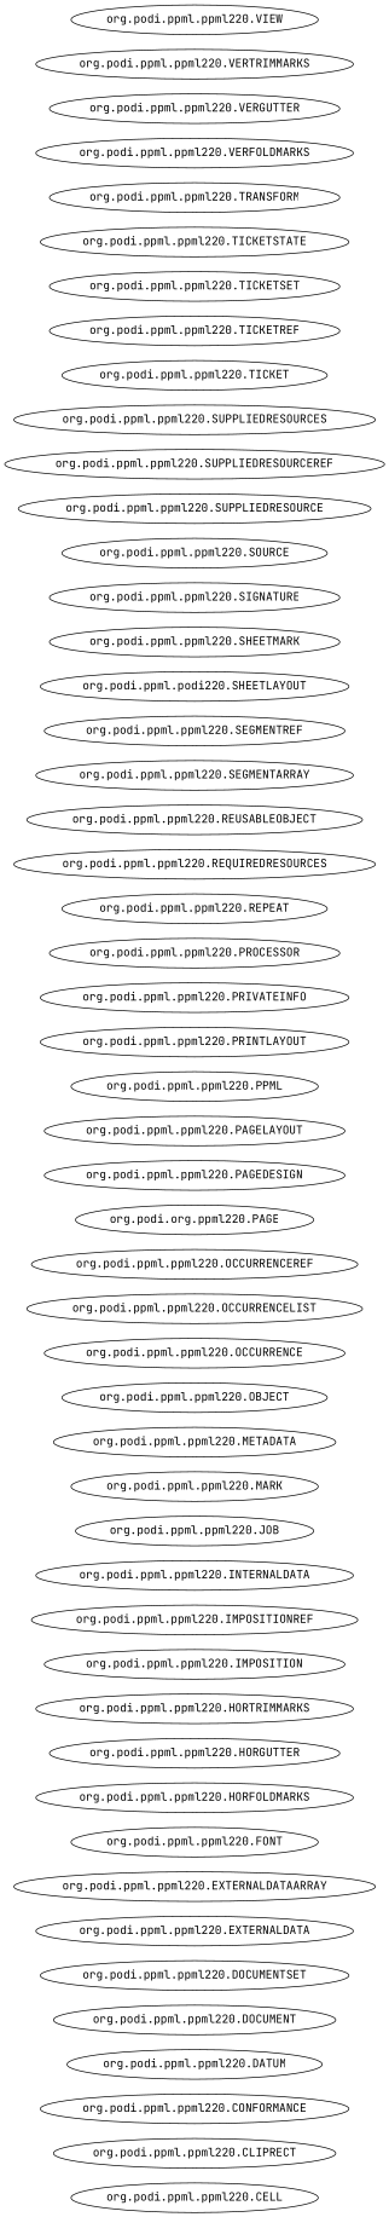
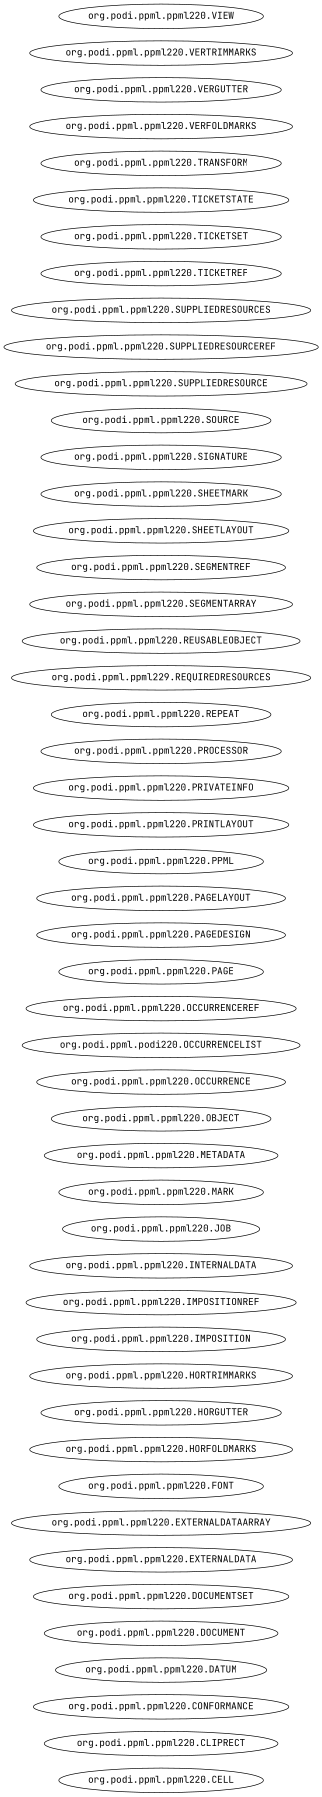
  digraph {
    concentrate=true
    rankdir=LR
    ranksep=2.0
    fontname="JetBrains Mono"
    node [fontname="JetBrains Mono"]
    "org.podi.ppml.ppml220.CELL"
    "org.podi.ppml.ppml220.CLIPRECT"
    "org.podi.ppml.ppml220.CONFORMANCE"
    "org.podi.ppml.ppml220.DATUM"
    "org.podi.ppml.ppml220.DOCUMENT"
    "org.podi.ppml.ppml220.DOCUMENTSET"
    "org.podi.ppml.ppml220.EXTERNALDATA"
    "org.podi.ppml.ppml220.EXTERNALDATAARRAY"
    "org.podi.ppml.ppml220.FONT"
    "org.podi.ppml.ppml220.HORFOLDMARKS"
    "org.podi.ppml.ppml220.HORGUTTER"
    "org.podi.ppml.ppml220.HORTRIMMARKS"
    "org.podi.ppml.ppml220.IMPOSITION"
    "org.podi.ppml.ppml220.IMPOSITIONREF"
    "org.podi.ppml.ppml220.INTERNALDATA"
    "org.podi.ppml.ppml220.JOB"
    "org.podi.ppml.ppml220.MARK"
    "org.podi.ppml.ppml220.METADATA"
    "org.podi.ppml.ppml220.OBJECT"
    "org.podi.ppml.ppml220.OCCURRENCE"
-   "org.podi.ppml.ppml220.OCCURRENCELIST"
+   "org.podi.ppml.ppml220.OCCURRENCELIST" [label="org.podi.ppml.podi220.OCCURRENCELIST"]
    "org.podi.ppml.ppml220.OCCURRENCEREF"
-   "org.podi.ppml.ppml220.PAGE" [label="org.podi.org.ppml220.PAGE"]
+   "org.podi.ppml.ppml220.PAGE"
    "org.podi.ppml.ppml220.PAGEDESIGN"
    "org.podi.ppml.ppml220.PAGELAYOUT"
    "org.podi.ppml.ppml220.PPML"
    "org.podi.ppml.ppml220.PRINTLAYOUT"
    "org.podi.ppml.ppml220.PRIVATEINFO"
    "org.podi.ppml.ppml220.PROCESSOR"
    "org.podi.ppml.ppml220.REPEAT"
-   "org.podi.ppml.ppml220.REQUIREDRESOURCES"
+   "org.podi.ppml.ppml220.REQUIREDRESOURCES" [label="org.podi.ppml.ppml229.REQUIREDRESOURCES"]
    "org.podi.ppml.ppml220.REUSABLEOBJECT"
    "org.podi.ppml.ppml220.SEGMENTARRAY"
    "org.podi.ppml.ppml220.SEGMENTREF"
-   "org.podi.ppml.ppml220.SHEETLAYOUT" [label="org.podi.ppml.podi220.SHEETLAYOUT"]
+   "org.podi.ppml.ppml220.SHEETLAYOUT"
    "org.podi.ppml.ppml220.SHEETMARK"
    "org.podi.ppml.ppml220.SIGNATURE"
    "org.podi.ppml.ppml220.SOURCE"
    "org.podi.ppml.ppml220.SUPPLIEDRESOURCE"
    "org.podi.ppml.ppml220.SUPPLIEDRESOURCEREF"
    "org.podi.ppml.ppml220.SUPPLIEDRESOURCES"
-   "org.podi.ppml.ppml220.TICKET"
    "org.podi.ppml.ppml220.TICKETREF"
    "org.podi.ppml.ppml220.TICKETSET"
    "org.podi.ppml.ppml220.TICKETSTATE"
    "org.podi.ppml.ppml220.TRANSFORM"
    "org.podi.ppml.ppml220.VERFOLDMARKS"
    "org.podi.ppml.ppml220.VERGUTTER"
    "org.podi.ppml.ppml220.VERTRIMMARKS"
    "org.podi.ppml.ppml220.VIEW"
  }
